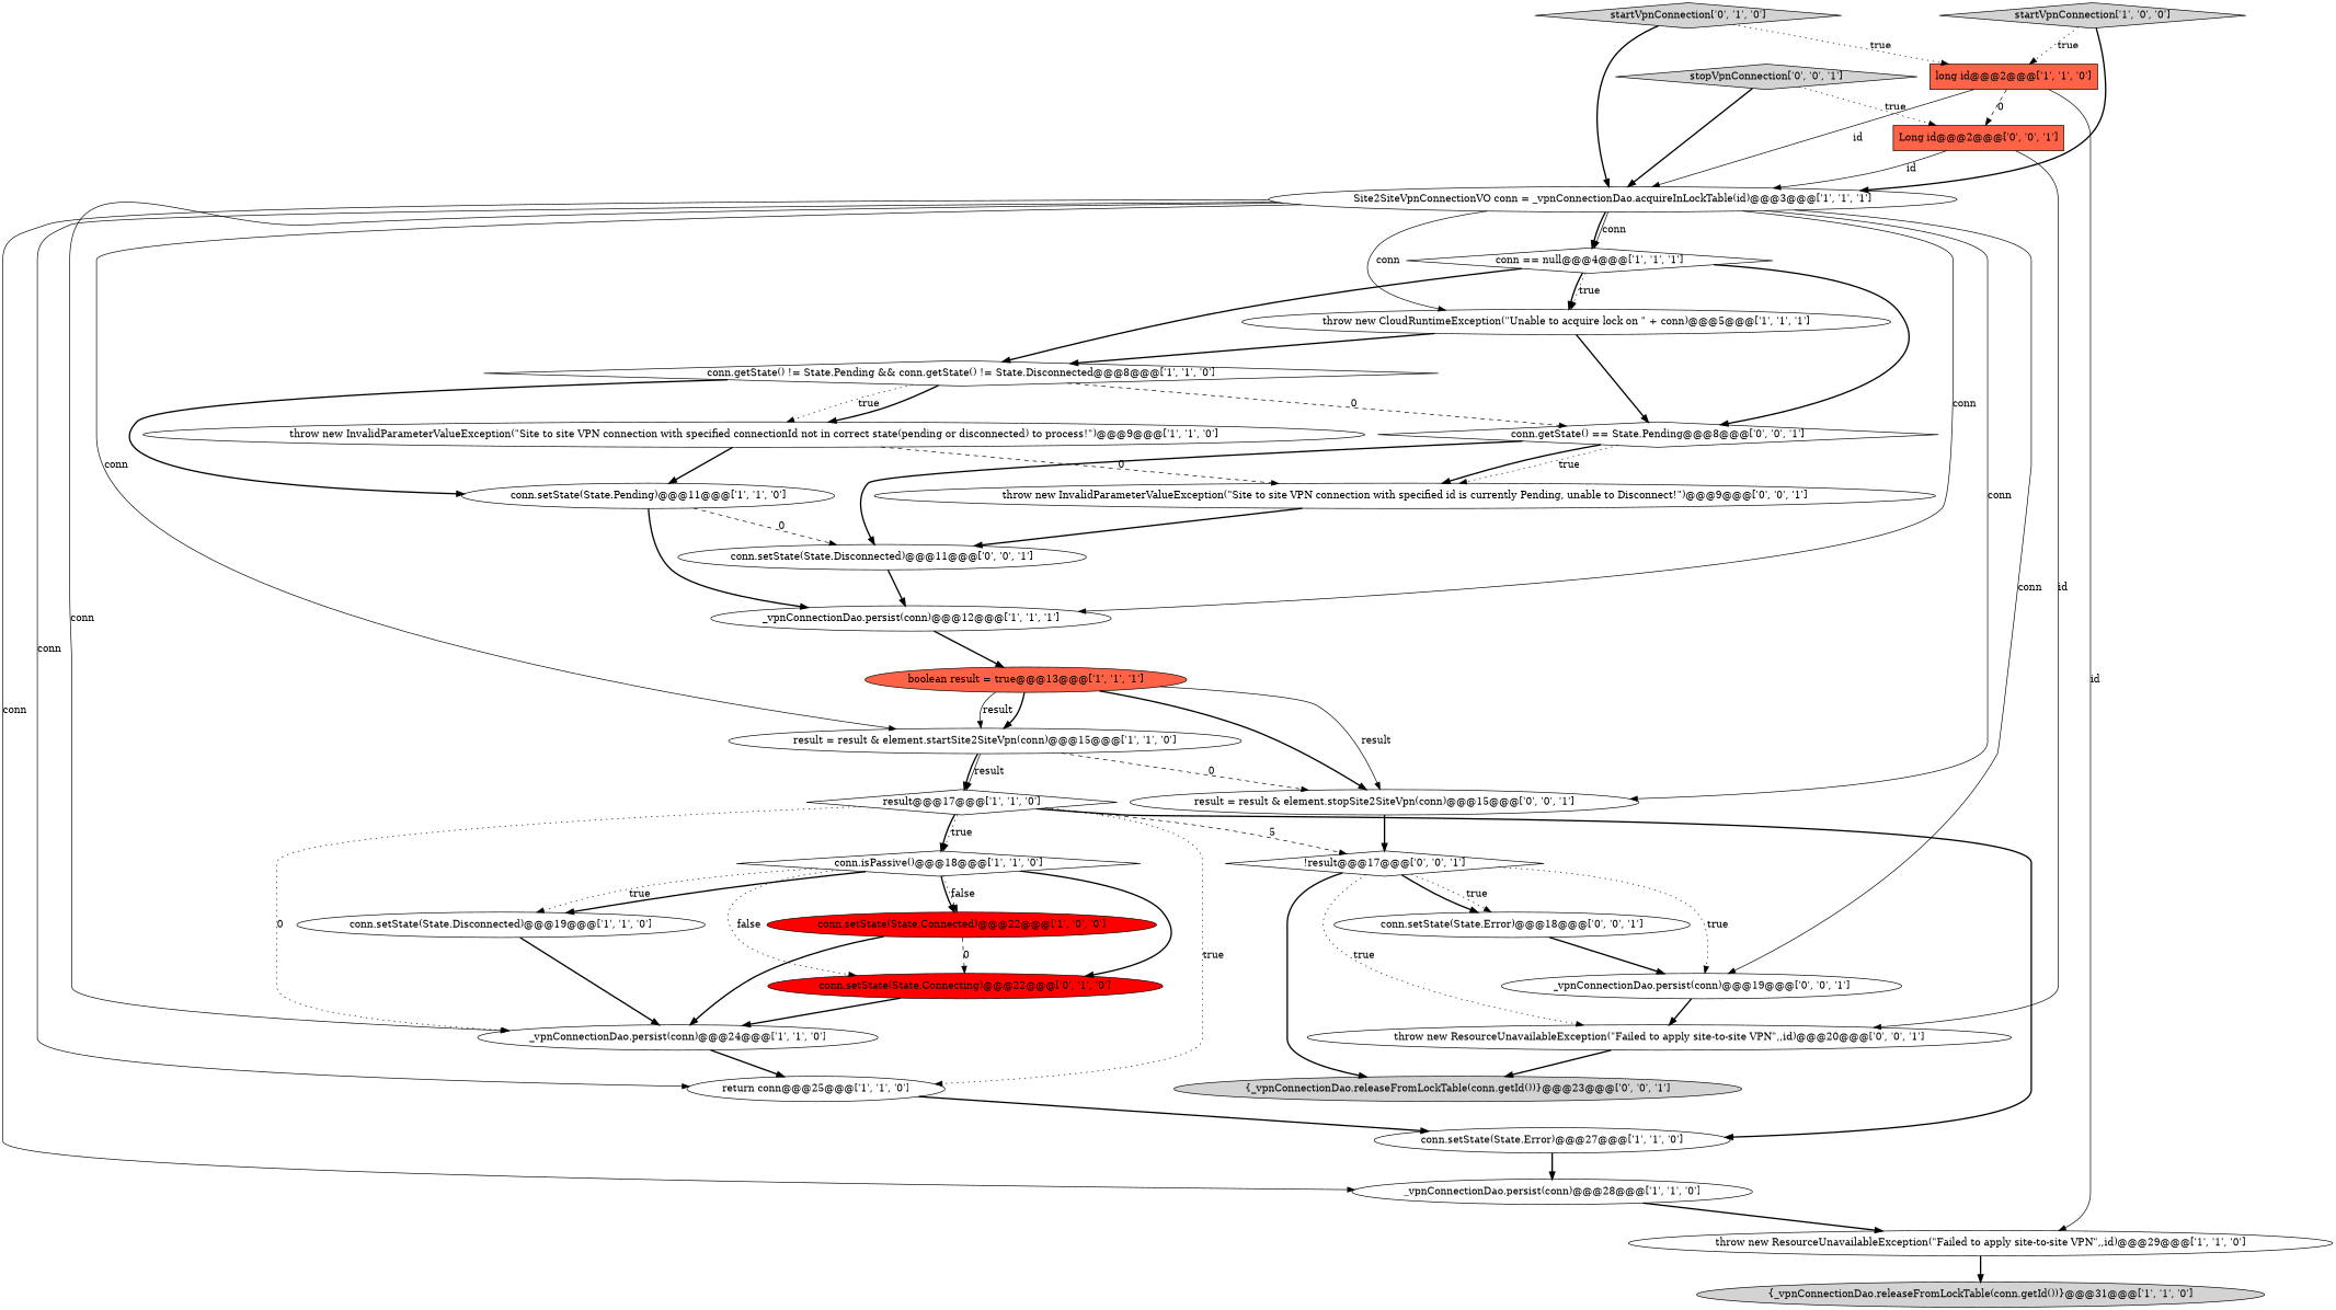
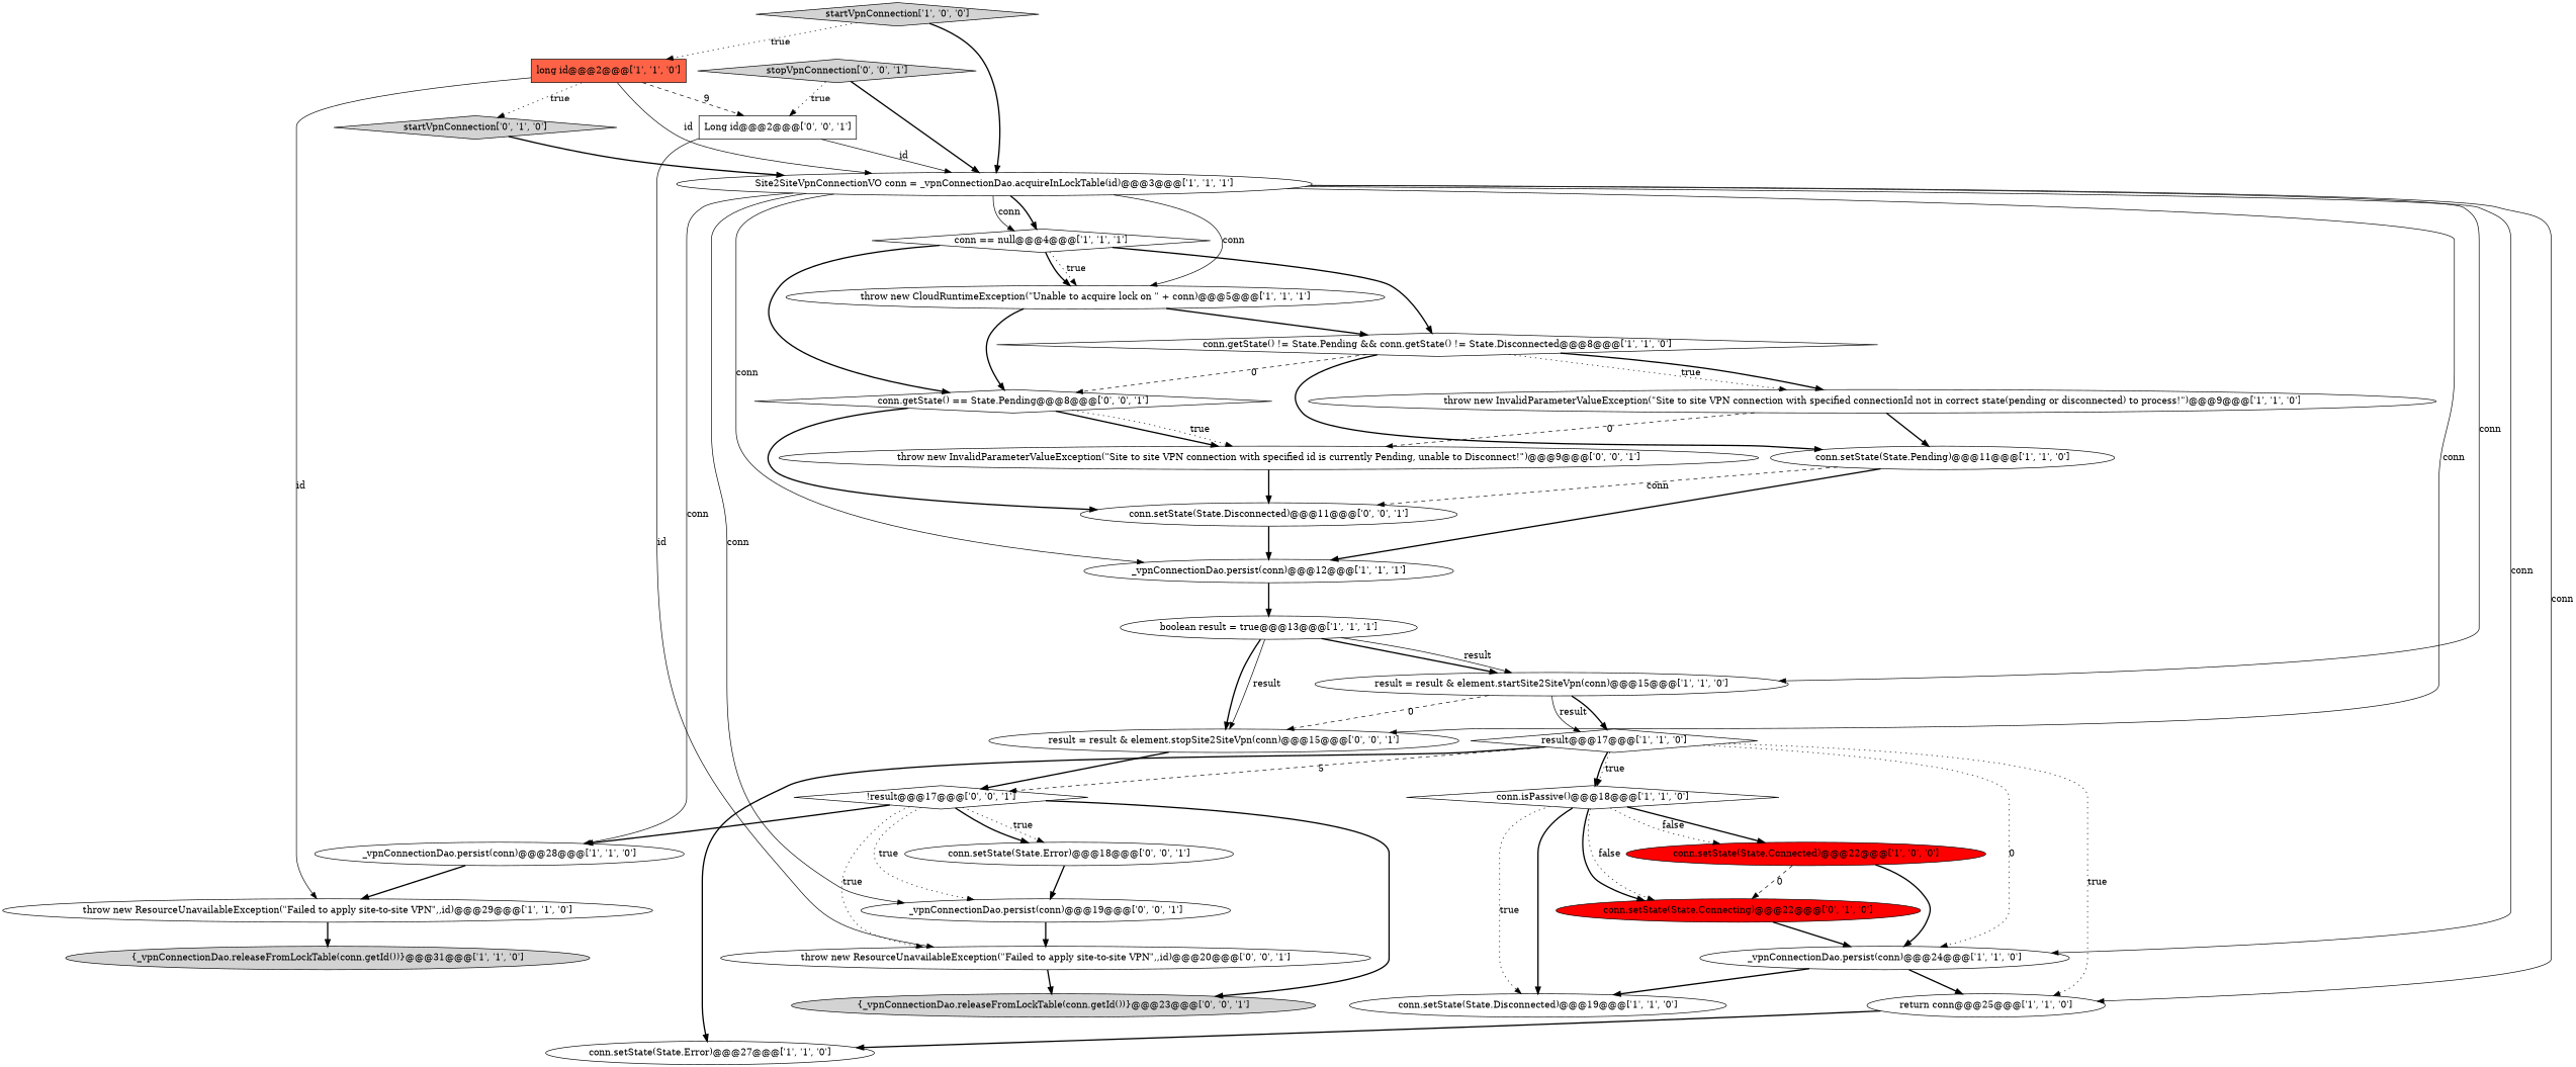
  digraph {
    node [fillcolor=white shape=ellipse style=filled]
    edge [style=bold]
    n1 [label="Site2SiteVpnConnectionVO conn = _vpnConnectionDao.acquireInLockTable(id)@@@3@@@['1', '1', '1']"]
    n2 [label="_vpnConnectionDao.persist(conn)@@@24@@@['1', '1', '0']"]
    n3 [label="_vpnConnectionDao.persist(conn)@@@12@@@['1', '1', '1']"]
    n4 [label="result = result & element.stopSite2SiteVpn(conn)@@@15@@@['0', '0', '1']"]
    n5 [label="throw new CloudRuntimeException(\"Unable to acquire lock on \" + conn)@@@5@@@['1', '1', '1']"]
    n6 [label="result = result & element.startSite2SiteVpn(conn)@@@15@@@['1', '1', '0']"]
    n7 [label="_vpnConnectionDao.persist(conn)@@@28@@@['1', '1', '0']"]
    n8 [label="return conn@@@25@@@['1', '1', '0']"]
    n9 [label="conn == null@@@4@@@['1', '1', '1']" shape=diamond]
    n10 [label="_vpnConnectionDao.persist(conn)@@@19@@@['0', '0', '1']"]
-   n11 [fillcolor=tomato label="boolean result = true@@@13@@@['1', '1', '1']"]
+   n11 [label="boolean result = true@@@13@@@['1', '1', '1']"]
    n12 [label="!result@@@17@@@['0', '0', '1']" shape=diamond]
    n13 [label="conn.getState() == State.Pending@@@8@@@['0', '0', '1']" shape=diamond]
    n14 [label="conn.getState() != State.Pending && conn.getState() != State.Disconnected@@@8@@@['1', '1', '0']" shape=diamond]
    n15 [label="result@@@17@@@['1', '1', '0']" shape=diamond]
    n16 [label="throw new ResourceUnavailableException(\"Failed to apply site-to-site VPN\",,id)@@@29@@@['1', '1', '0']"]
    n17 [label="conn.setState(State.Error)@@@27@@@['1', '1', '0']"]
    n18 [label="throw new ResourceUnavailableException(\"Failed to apply site-to-site VPN\",,id)@@@20@@@['0', '0', '1']"]
    n19 [label="conn.setState(State.Error)@@@18@@@['0', '0', '1']"]
    n20 [fillcolor=lightgray label="{_vpnConnectionDao.releaseFromLockTable(conn.getId())}@@@23@@@['0', '0', '1']"]
-   n21 [fillcolor=tomato label="Long id@@@2@@@['0', '0', '1']" shape=box]
+   n21 [label="Long id@@@2@@@['0', '0', '1']" shape=box]
    n22 [label="conn.setState(State.Disconnected)@@@11@@@['0', '0', '1']"]
    n23 [label="throw new InvalidParameterValueException(\"Site to site VPN connection with specified id is currently Pending, unable to Disconnect!\")@@@9@@@['0', '0', '1']"]
    n24 [label="conn.setState(State.Disconnected)@@@19@@@['1', '1', '0']"]
    n25 [fillcolor=lightgray label="stopVpnConnection['0', '0', '1']" shape=diamond]
    n26 [fillcolor=lightgray label="{_vpnConnectionDao.releaseFromLockTable(conn.getId())}@@@31@@@['1', '1', '0']"]
    n27 [fillcolor=lightgray label="startVpnConnection['0', '1', '0']" shape=diamond]
    n28 [fillcolor=tomato label="long id@@@2@@@['1', '1', '0']" shape=box]
    n29 [label="conn.setState(State.Pending)@@@11@@@['1', '1', '0']"]
    n30 [label="conn.isPassive()@@@18@@@['1', '1', '0']" shape=diamond]
    n31 [fillcolor=red label="conn.setState(State.Connected)@@@22@@@['1', '0', '0']"]
    n32 [fillcolor=red label="conn.setState(State.Connecting)@@@22@@@['0', '1', '0']"]
    n33 [fillcolor=lightgray label="startVpnConnection['1', '0', '0']" shape=diamond]
    n34 [label="throw new InvalidParameterValueException(\"Site to site VPN connection with specified connectionId not in correct state(pending or disconnected) to process!\")@@@9@@@['1', '1', '0']"]
    n1 -> n2 [label=conn style=solid]
    n1 -> n3 [label=conn style=solid]
    n1 -> n4 [label=conn style=solid]
    n1 -> n5 [label=conn style=solid]
    n1 -> n6 [label=conn style=solid]
    n1 -> n7 [label=conn style=solid]
    n1 -> n8 [label=conn style=solid]
    n1 -> n9
    n1 -> n9 [label=conn style=solid]
    n1 -> n10 [label=conn style=solid]
    n2 -> n8
    n3 -> n11
    n4 -> n12
    n5 -> n13
    n5 -> n14
    n6 -> n4 [label=0 style=dashed]
    n6 -> n15 [label=result style=solid]
    n6 -> n15
    n7 -> n16
    n8 -> n17
    n9 -> n5 [label=true style=dotted]
    n9 -> n5
    n9 -> n13
    n9 -> n14
    n10 -> n18
    n11 -> n4 [label=result style=solid]
    n11 -> n4
    n11 -> n6
    n11 -> n6 [label=result style=solid]
    n12 -> n10 [label=true style=dotted]
    n12 -> n18 [label=true style=dotted]
    n12 -> n19 [label=true style=dotted]
    n12 -> n19
    n12 -> n20
    n13 -> n22
    n13 -> n23
    n13 -> n23 [label=true style=dotted]
    n14 -> n13 [label=0 style=dashed]
    n14 -> n29
    n14 -> n34 [label=true style=dotted]
    n14 -> n34
    n15 -> n2 [label=0 style=dotted]
    n15 -> n8 [label=true style=dotted]
    n15 -> n12 [label=5 style=dashed]
    n15 -> n17
    n15 -> n30 [label=true style=dotted]
    n15 -> n30
    n16 -> n26
-   n17 -> n7
+   n12 -> n7
    n18 -> n20
    n19 -> n10
    n21 -> n1 [label=id style=solid]
    n21 -> n18 [label=id style=solid]
    n22 -> n3
    n23 -> n22
-   n24 -> n2
+   n2 -> n24
    n25 -> n1
    n25 -> n21 [label=true style=dotted]
    n27 -> n1
-   n27 -> n28 [label=true style=dotted]
+   n28 -> n27 [label=true style=dotted]
    n28 -> n1 [label=id style=solid]
    n28 -> n16 [label=id style=solid]
-   n28 -> n21 [label=0 style=dashed]
+   n28 -> n21 [label=9 style=dashed]
    n29 -> n3
-   n29 -> n22 [label=0 style=dashed]
+   n29 -> n22 [label=conn style=dashed]
    n30 -> n24
    n30 -> n24 [label=true style=dotted]
    n30 -> n31
    n30 -> n31 [label=false style=dotted]
    n30 -> n32 [label=false style=dotted]
    n30 -> n32
    n31 -> n2
    n31 -> n32 [label=0 style=dashed]
    n32 -> n2
    n33 -> n1
    n33 -> n28 [label=true style=dotted]
    n34 -> n23 [label=0 style=dashed]
    n34 -> n29
  }
